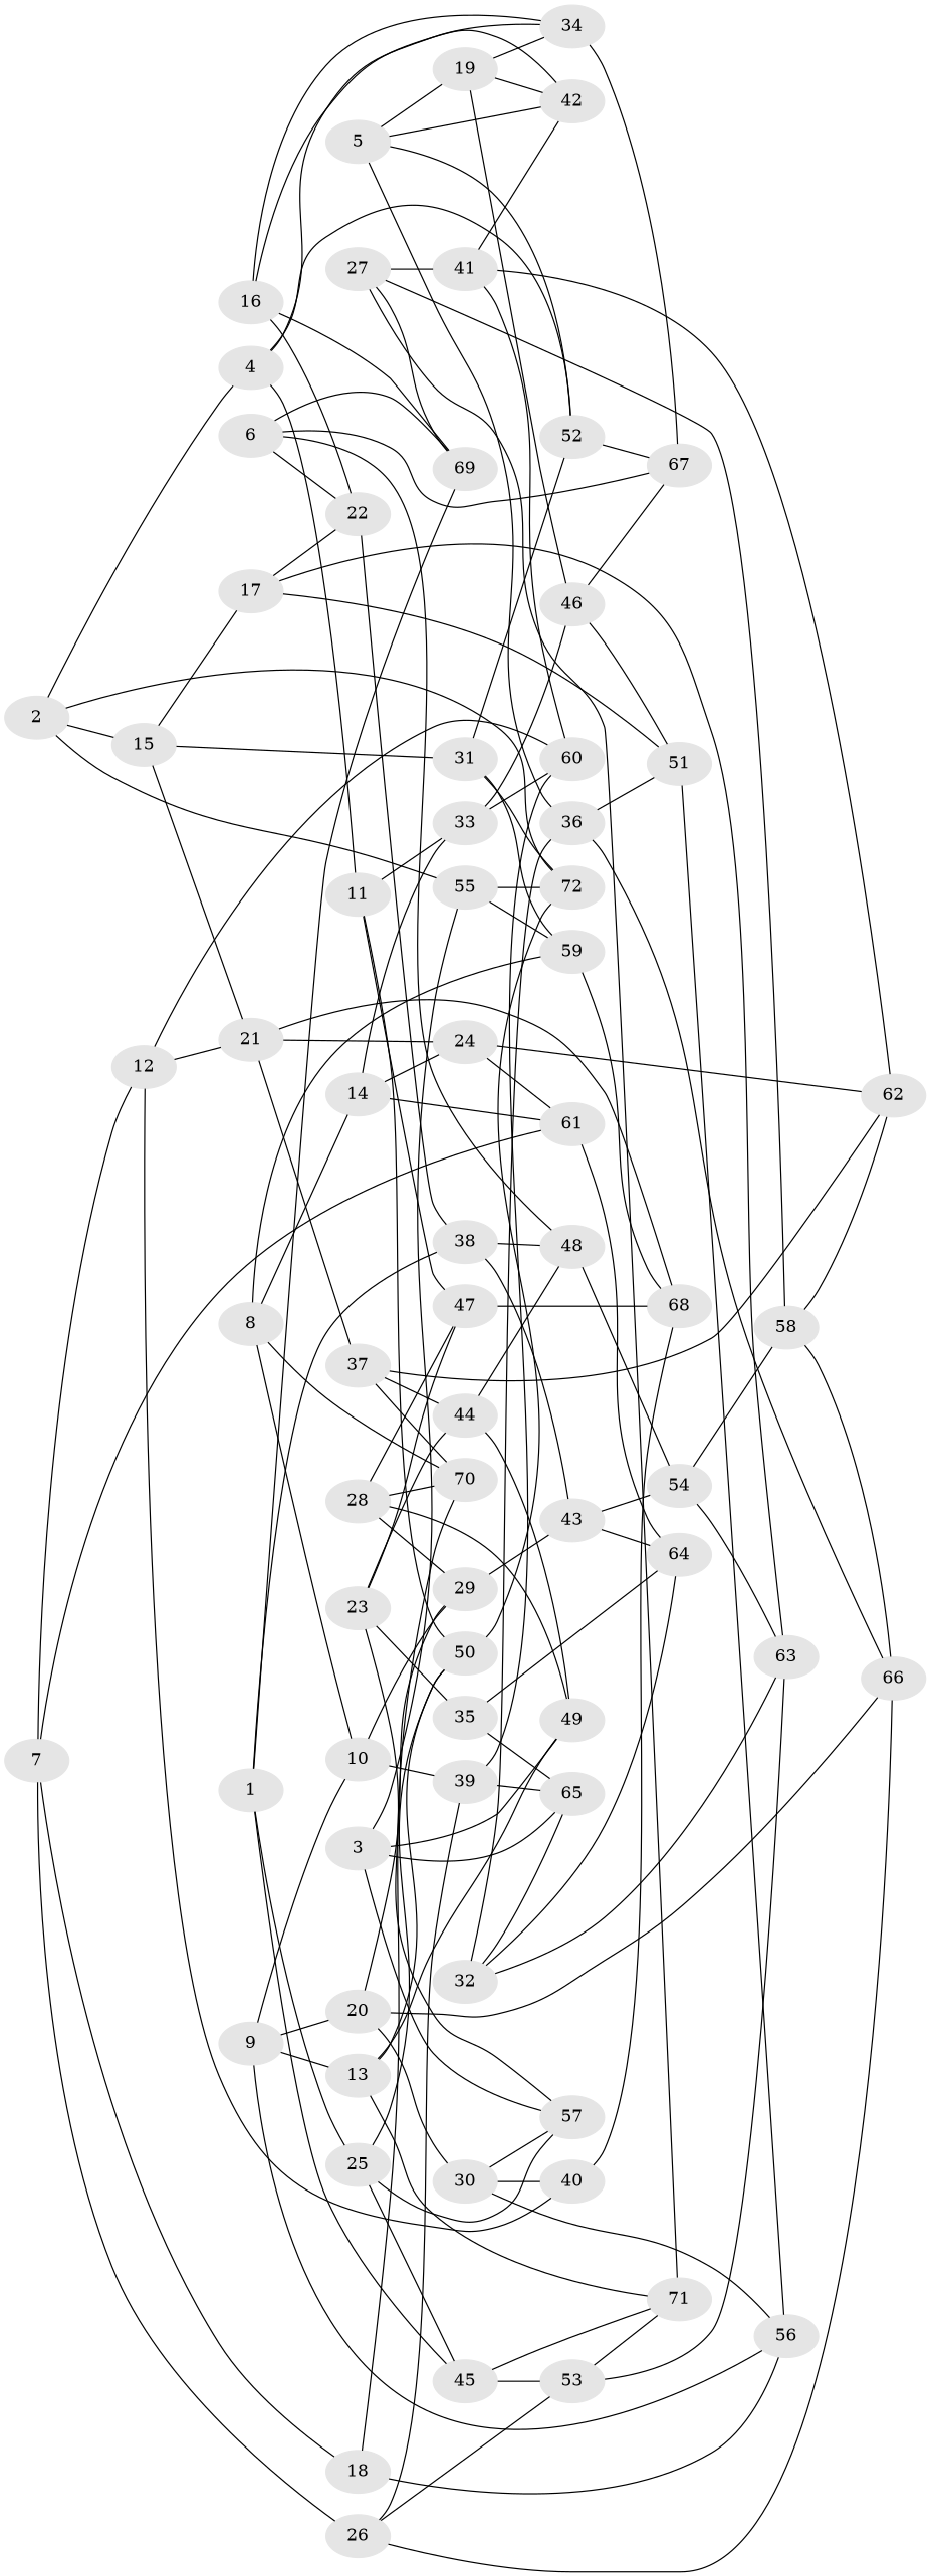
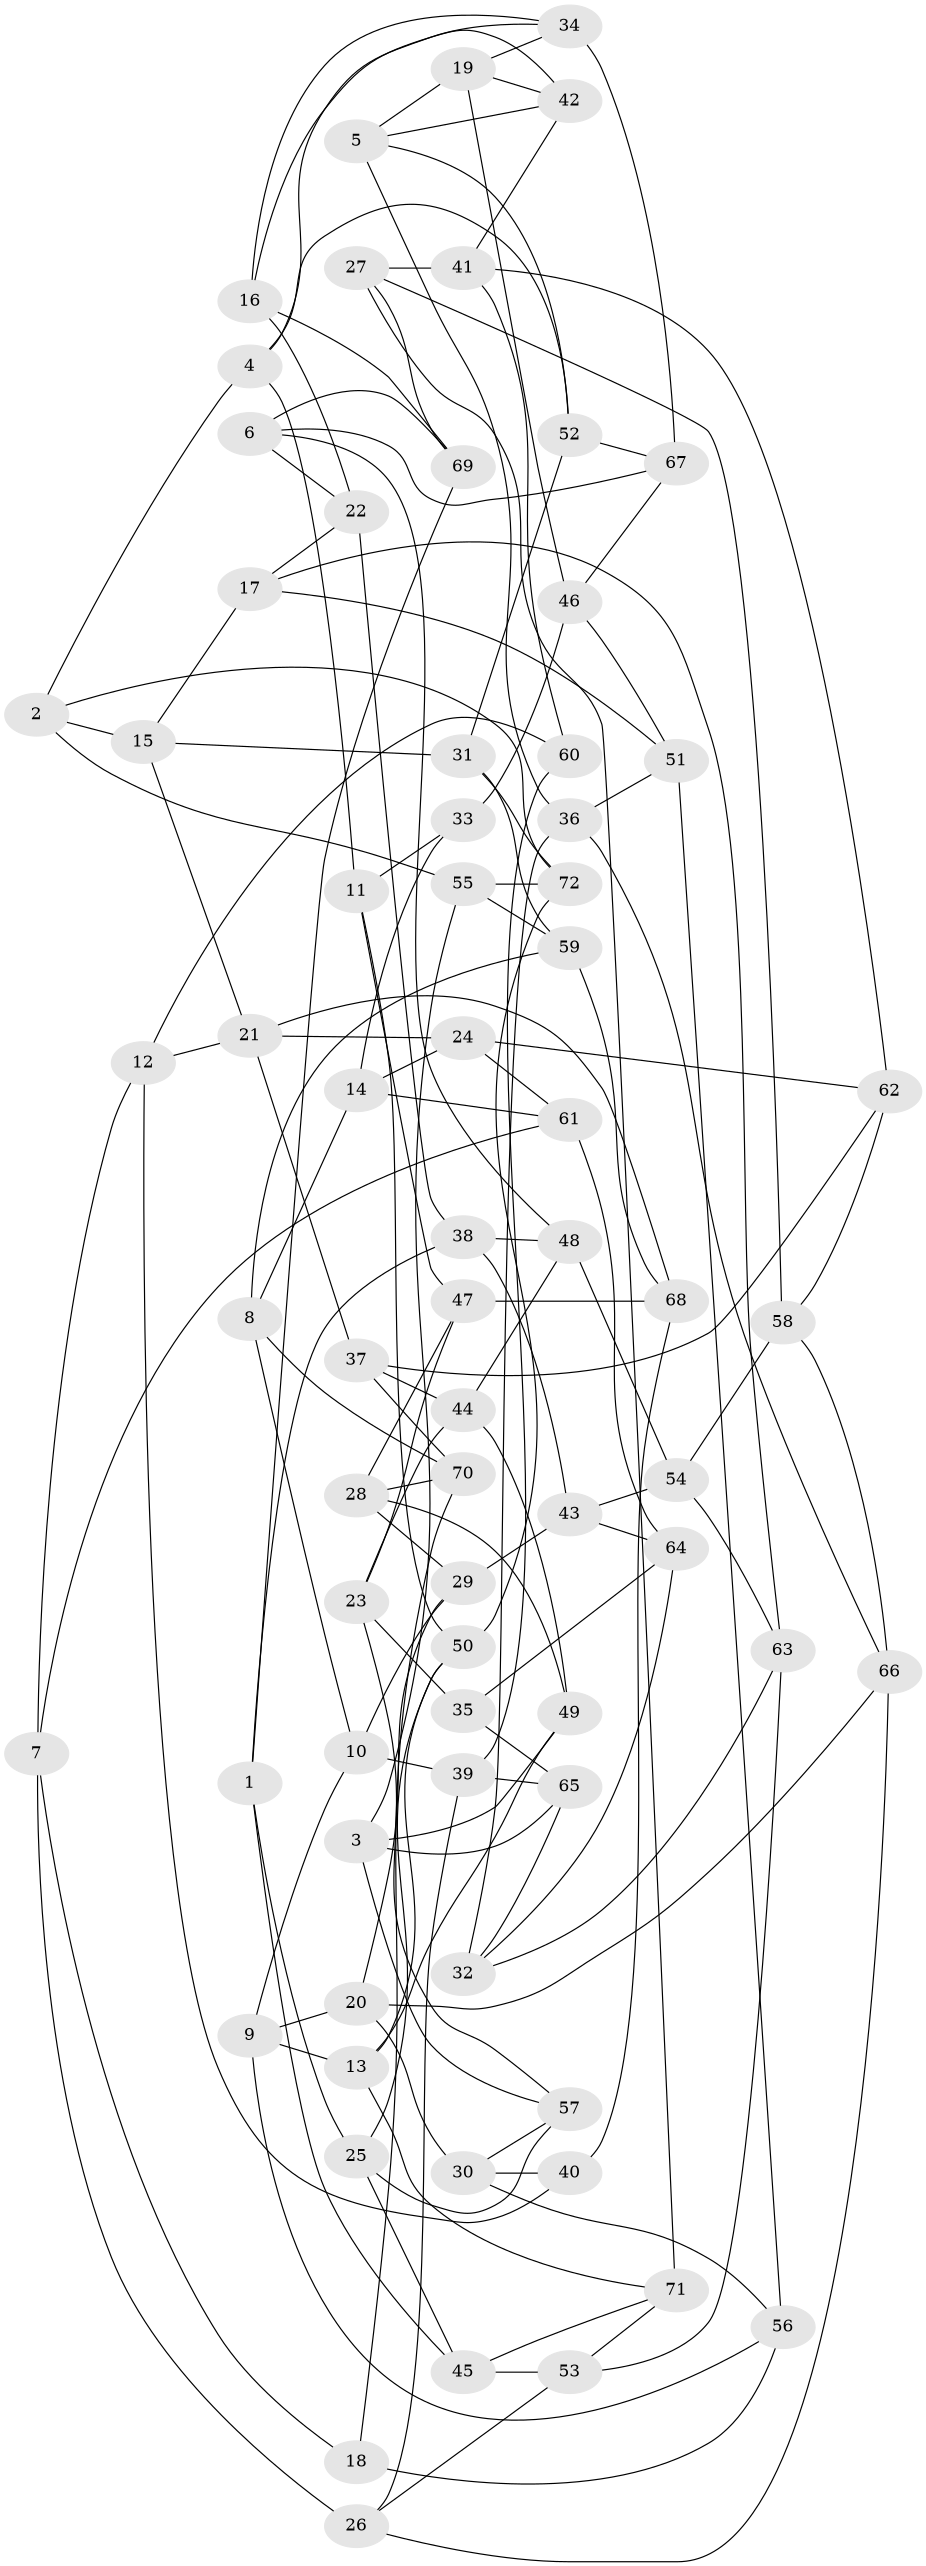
  graph {
    rankdir=LR
    node [color=gray90 style=filled]
    1
    25
    38
    45
    69
    57
    50
    48
    43
    71
    53
    2
    4
    15
    55
    72
    11
    34
    52
    21
    17
    31
    59
    3
    49
    65
    33
    47
    67
    5
    19
    36
    42
    46
    51
    66
    6
    22
    54
    7
    12
    18
    26
    61
    40
    60
    70
    56
    39
    64
    8
    10
    14
    29
    24
    68
    9
    13
    20
    30
    37
    62
    63
    16
    44
    23
    35
    27
    41
    58
    28
    32
    1 -- 25
    1 -- 38
    1 -- 45
    1 -- 69
    25 -- 45
    25 -- 57
    25 -- 50
    38 -- 48
    38 -- 43
    45 -- 71
    45 -- 53
    50 -- 72
    48 -- 54
    43 -- 54
    43 -- 64
    53 -- 71
    53 -- 63
    2 -- 4
    2 -- 15
    2 -- 55
    2 -- 72
    4 -- 11
    4 -- 34
    4 -- 52
    15 -- 21
    15 -- 17
    15 -- 31
    55 -- 72
    55 -- 59
    11 -- 50
    11 -- 33
    11 -- 47
    34 -- 67
    52 -- 67
    21 -- 24
    21 -- 68
    21 -- 37
    17 -- 51
    17 -- 22
    17 -- 63
    31 -- 72
    31 -- 52
    31 -- 59
    59 -- 68
    3 -- 57
    3 -- 55
    3 -- 49
    3 -- 65
    33 -- 46
-   33 -- 60
    47 -- 68
    5 -- 52
    5 -- 19
    5 -- 36
    5 -- 42
    19 -- 34
    19 -- 42
    19 -- 46
    36 -- 51
    36 -- 66
    46 -- 67
    46 -- 51
    51 -- 56
    6 -- 69
    6 -- 48
    6 -- 67
    6 -- 22
    22 -- 38
    54 -- 63
    54 -- 58
    7 -- 12
    7 -- 18
    7 -- 26
    7 -- 61
    12 -- 21
    12 -- 40
    12 -- 60
    18 -- 70
    18 -- 56
    26 -- 53
    26 -- 66
    26 -- 39
    61 -- 64
    40 -- 68
    39 -- 65
    39 -- 60
    8 -- 59
    8 -- 70
    8 -- 10
    8 -- 14
    10 -- 39
    10 -- 29
    14 -- 33
    14 -- 61
    14 -- 24
    29 -- 43
    24 -- 61
    24 -- 62
    9 -- 56
    9 -- 10
    9 -- 13
    9 -- 20
    13 -- 50
    13 -- 71
    13 -- 49
    20 -- 66
    20 -- 29
    20 -- 30
    30 -- 57
    30 -- 40
    30 -- 56
    37 -- 70
    37 -- 62
    37 -- 44
    16 -- 69
    16 -- 34
    16 -- 42
    16 -- 22
    44 -- 48
    44 -- 49
    23 -- 57
    23 -- 47
    23 -- 44
    23 -- 35
    35 -- 65
    35 -- 64
    27 -- 69
    27 -- 71
    27 -- 41
    27 -- 58
    41 -- 42
    41 -- 60
    41 -- 62
    58 -- 66
    58 -- 62
    28 -- 49
    28 -- 47
    28 -- 70
    28 -- 29
    32 -- 65
    32 -- 36
    32 -- 64
    32 -- 63
  }
